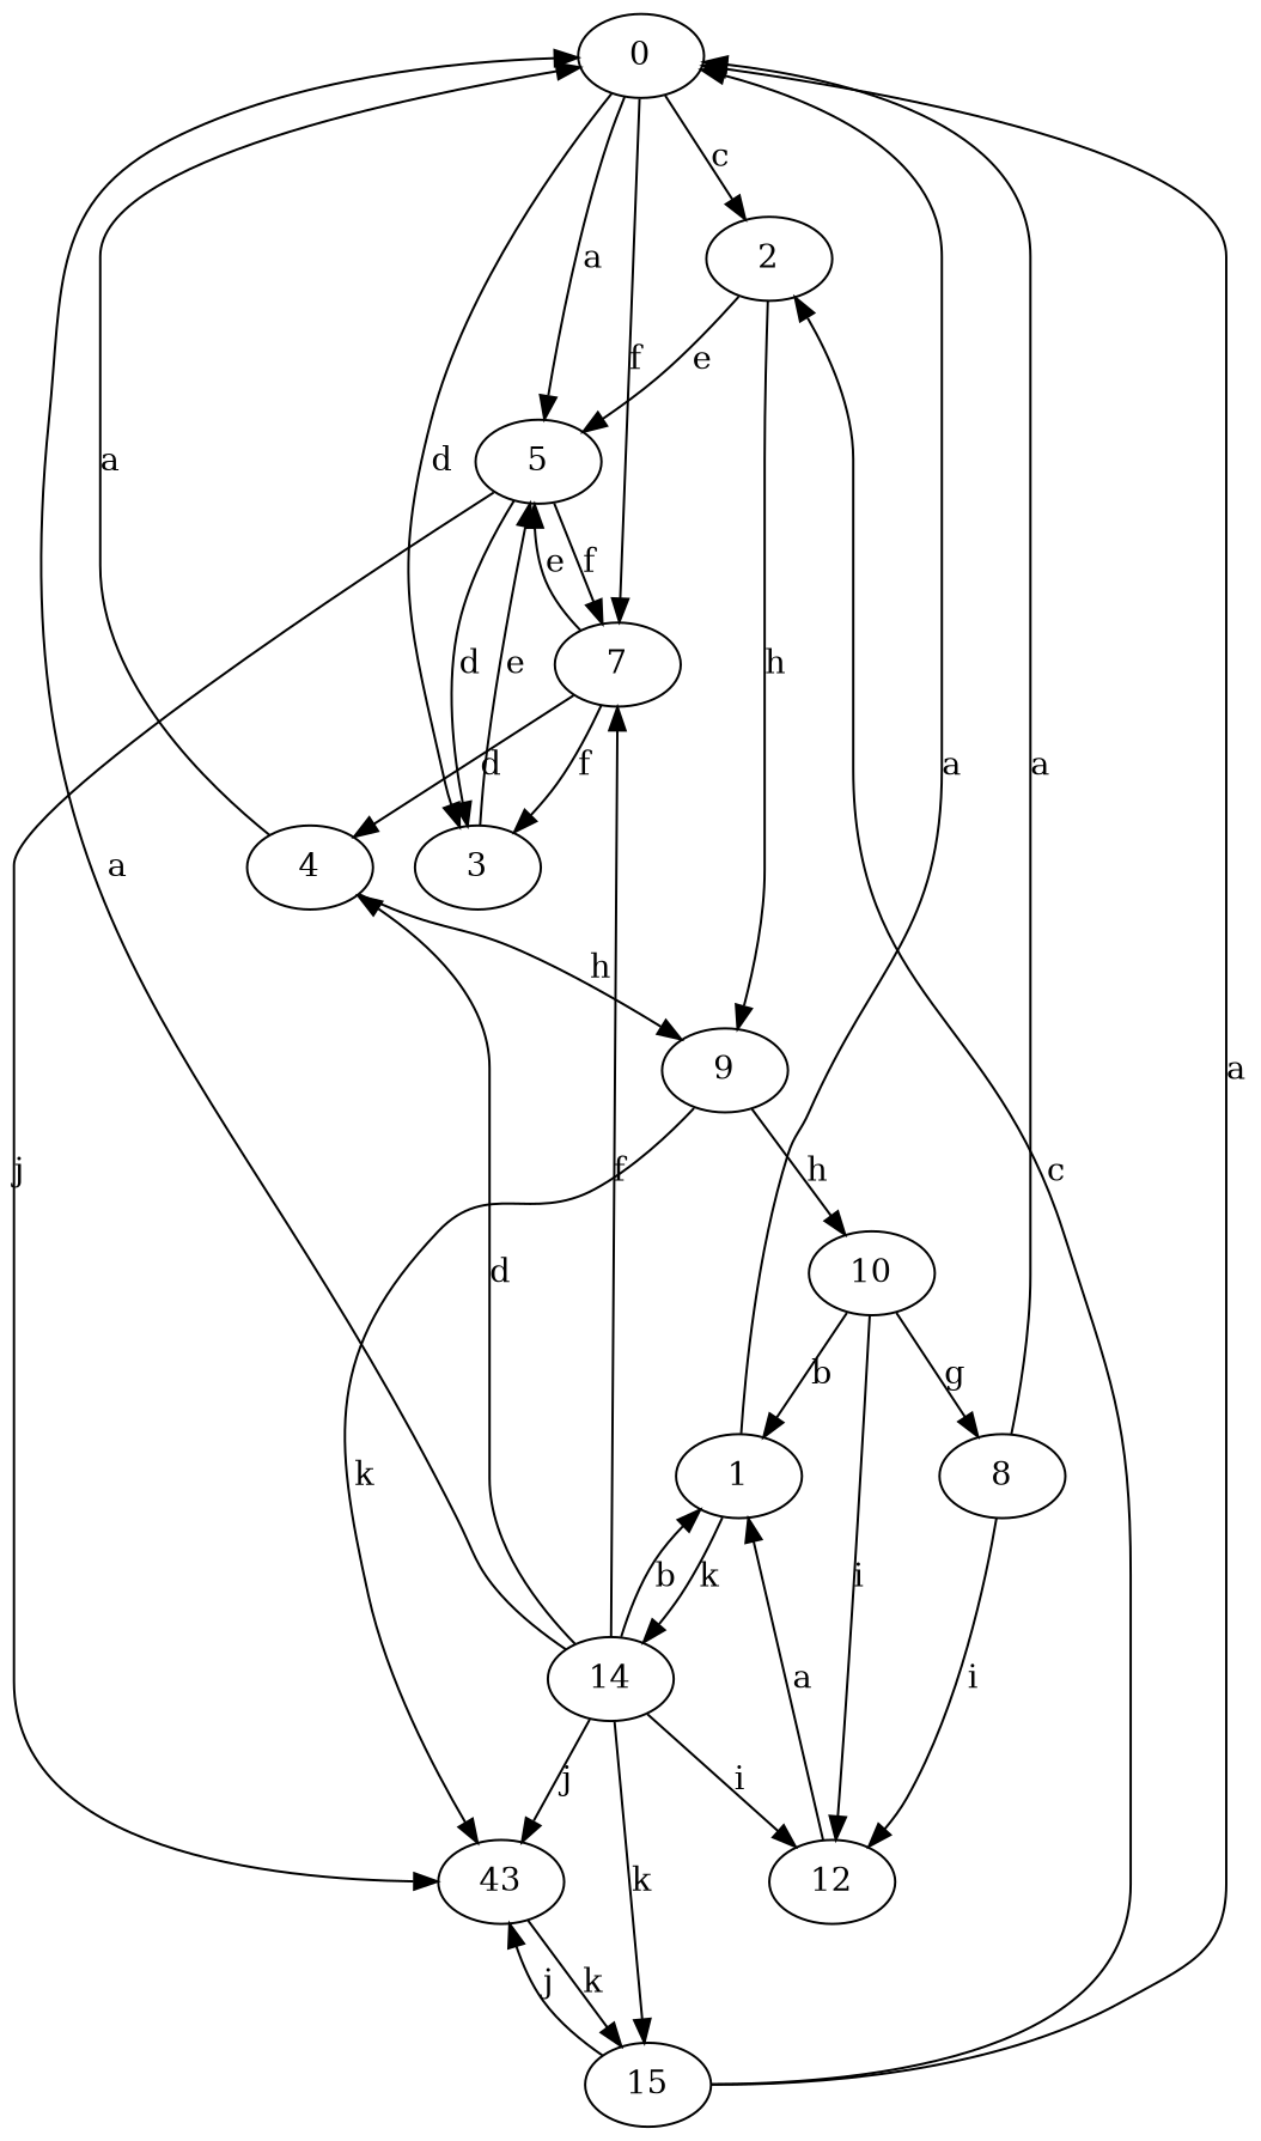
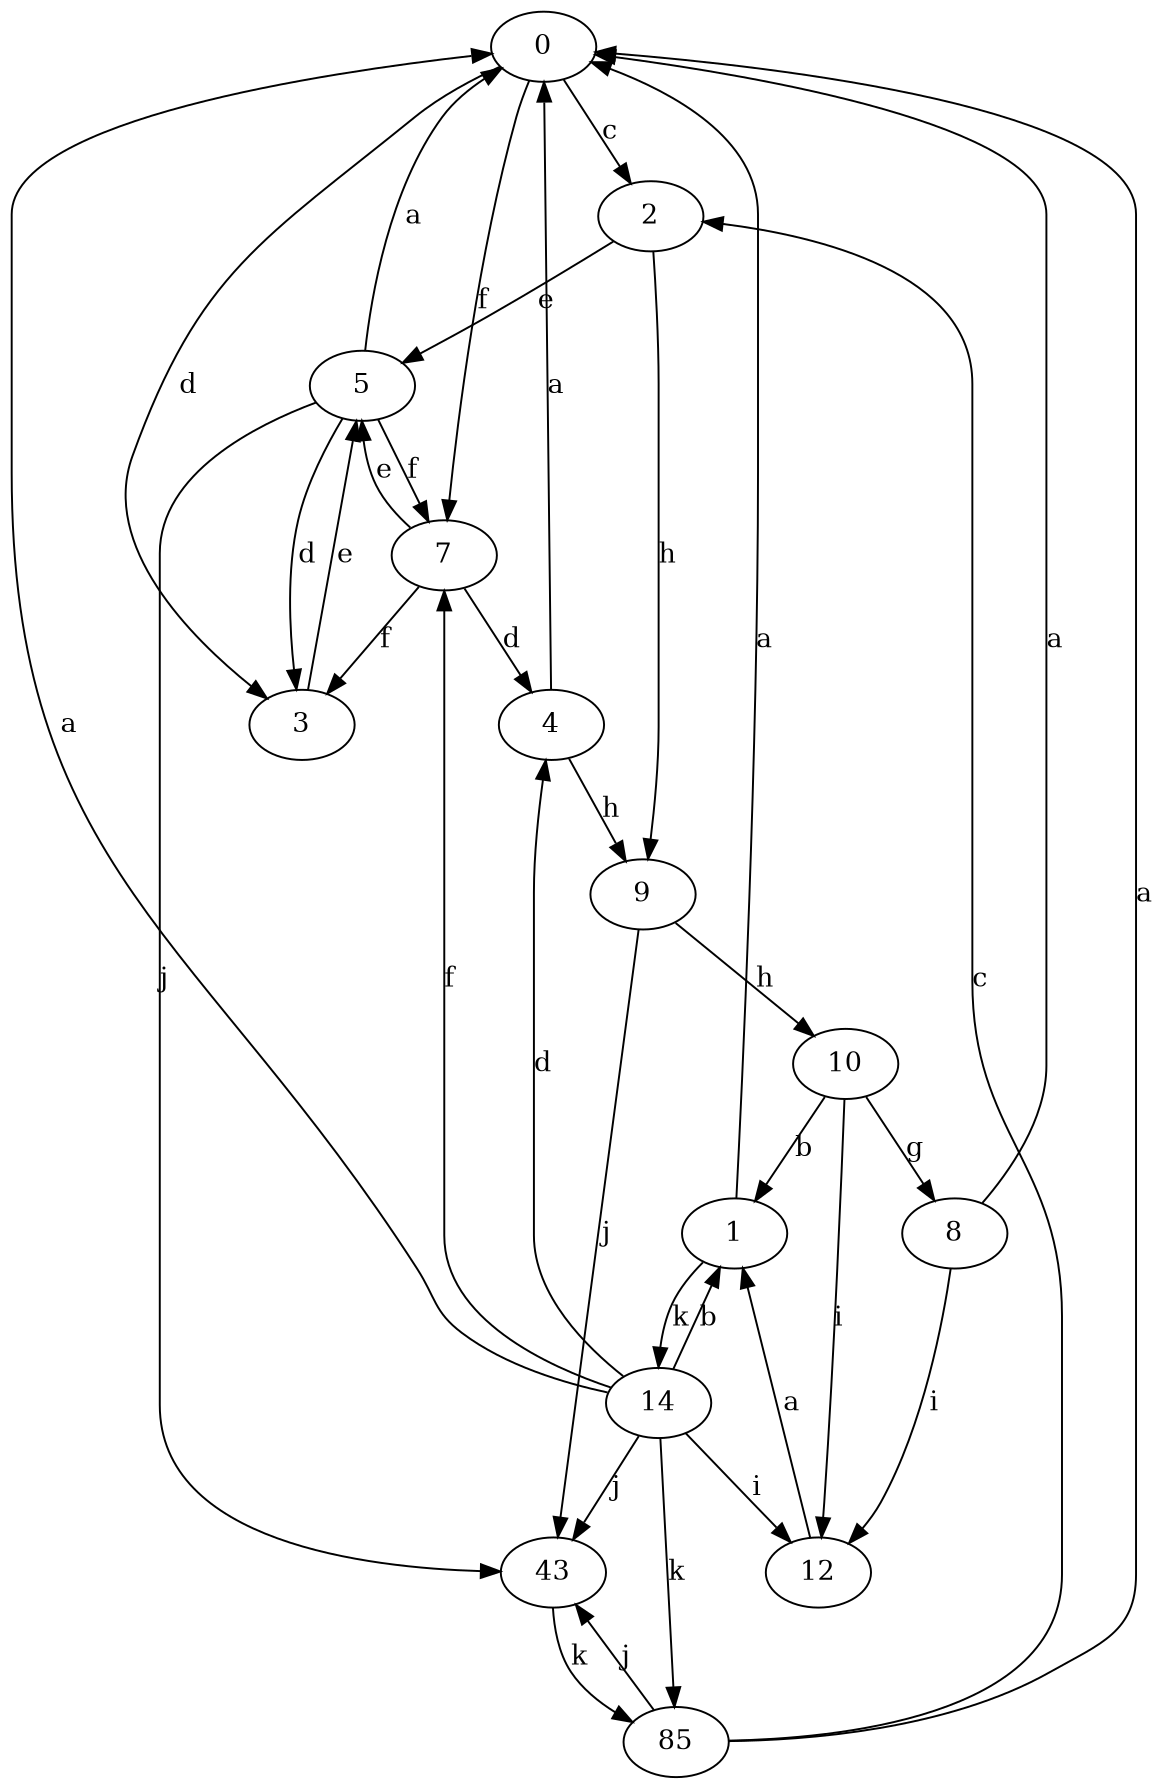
  strict digraph {
    0
    2
    3
    7
    5
    9
    4
    1
    14
    n10 [label=43]
    12
-   15
+   15 [label=85]
    10
    8
    0 -> 2 [label=c]
    0 -> 3 [label=d]
    0 -> 7 [label=f]
    2 -> 5 [label=e]
    2 -> 9 [label=h]
    3 -> 5 [label=e]
    7 -> 3 [label=f]
    7 -> 5 [label=e]
    7 -> 4 [label=d]
-   0 -> 5 [label=a]
+   5 -> 0 [label=a]
    5 -> 3 [label=d]
    5 -> 7 [label=f]
    5 -> n10 [label=j]
-   9 -> n10 [label=k]
+   9 -> n10 [label=j]
    9 -> 10 [label=h]
    4 -> 0 [label=a]
    4 -> 9 [label=h]
    1 -> 0 [label=a]
    1 -> 14 [label=k]
    14 -> 0 [label=a]
    14 -> 7 [label=f]
    14 -> 4 [label=d]
    14 -> 1 [label=b]
    14 -> n10 [label=j]
    14 -> 12 [label=i]
    14 -> 15 [label=k]
    n10 -> 15 [label=k]
    12 -> 1 [label=a]
    15 -> 0 [label=a]
    15 -> 2 [label=c]
    15 -> n10 [label=j]
    10 -> 1 [label=b]
    10 -> 12 [label=i]
    10 -> 8 [label=g]
    8 -> 0 [label=a]
    8 -> 12 [label=i]
  }
